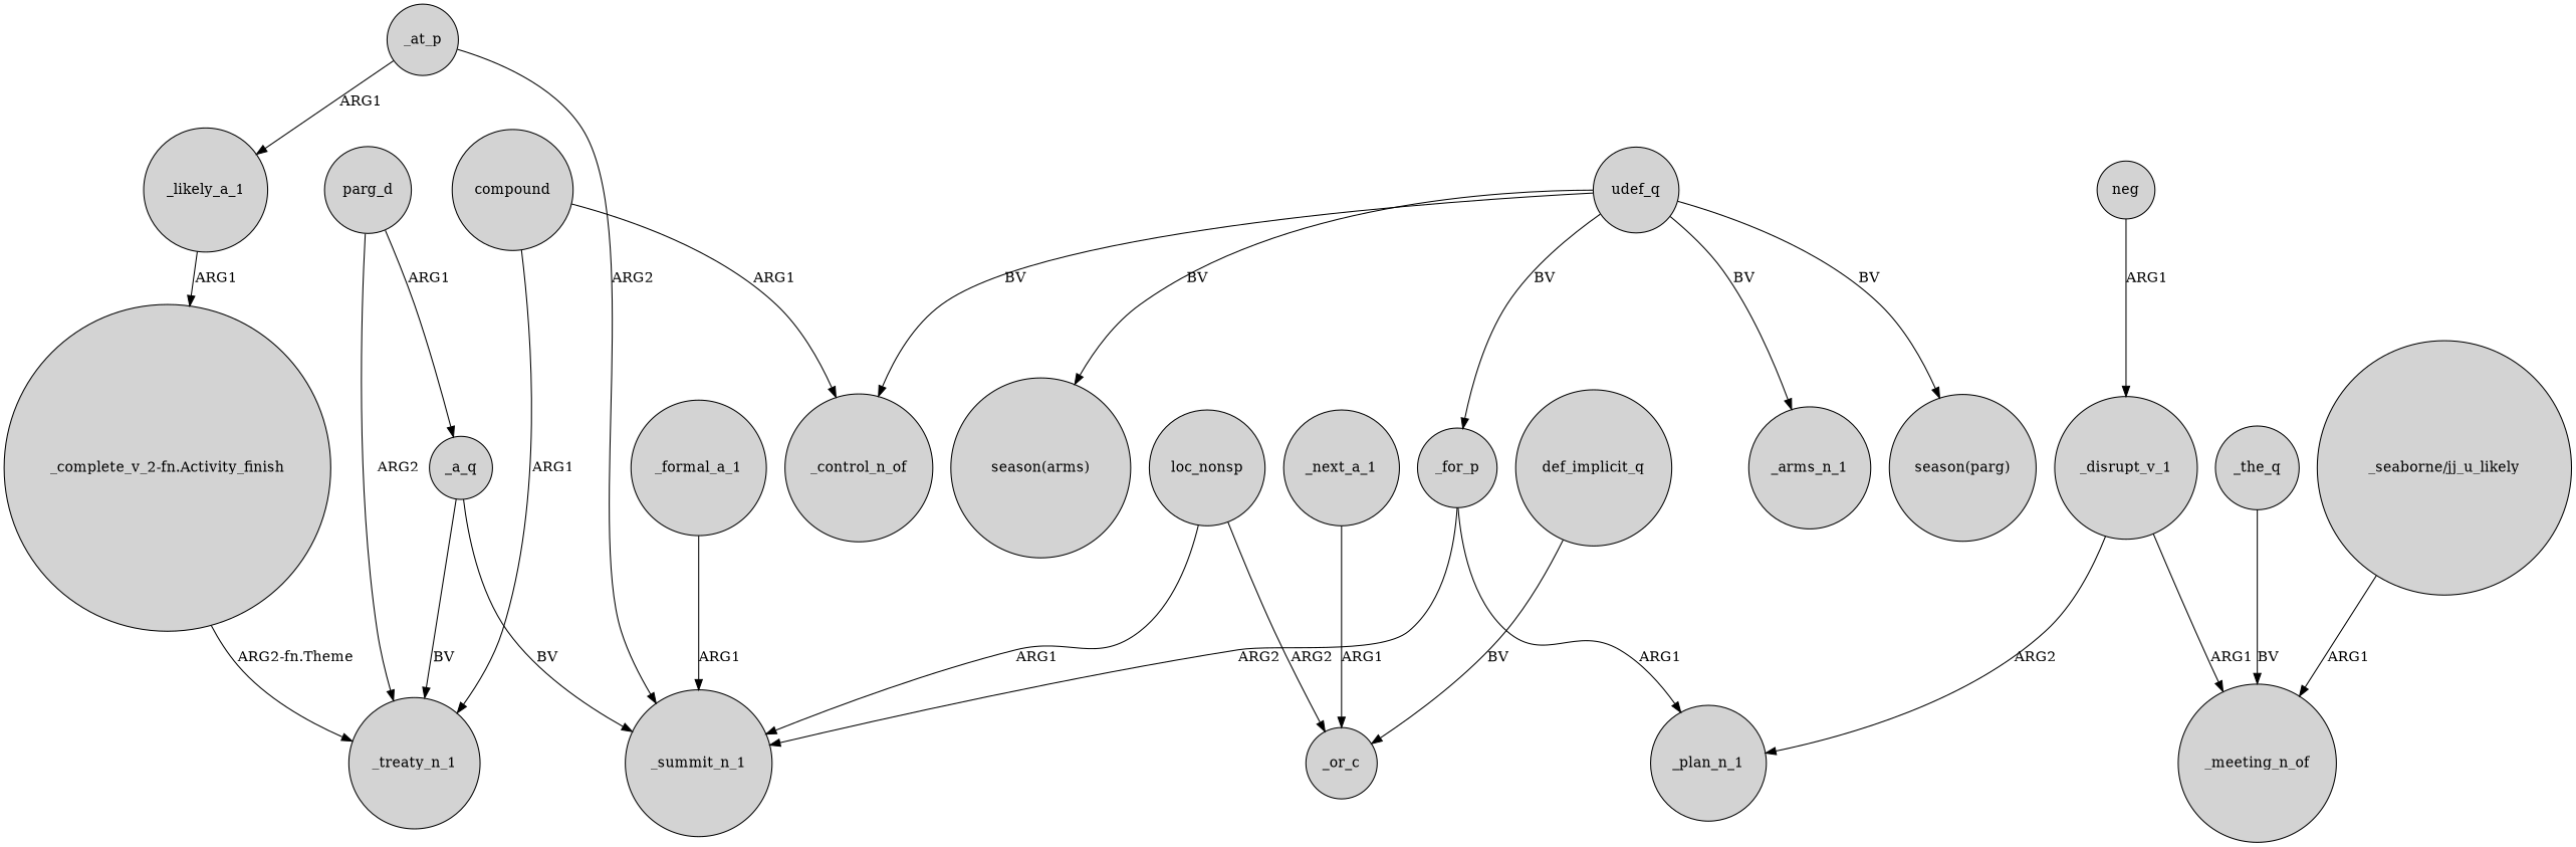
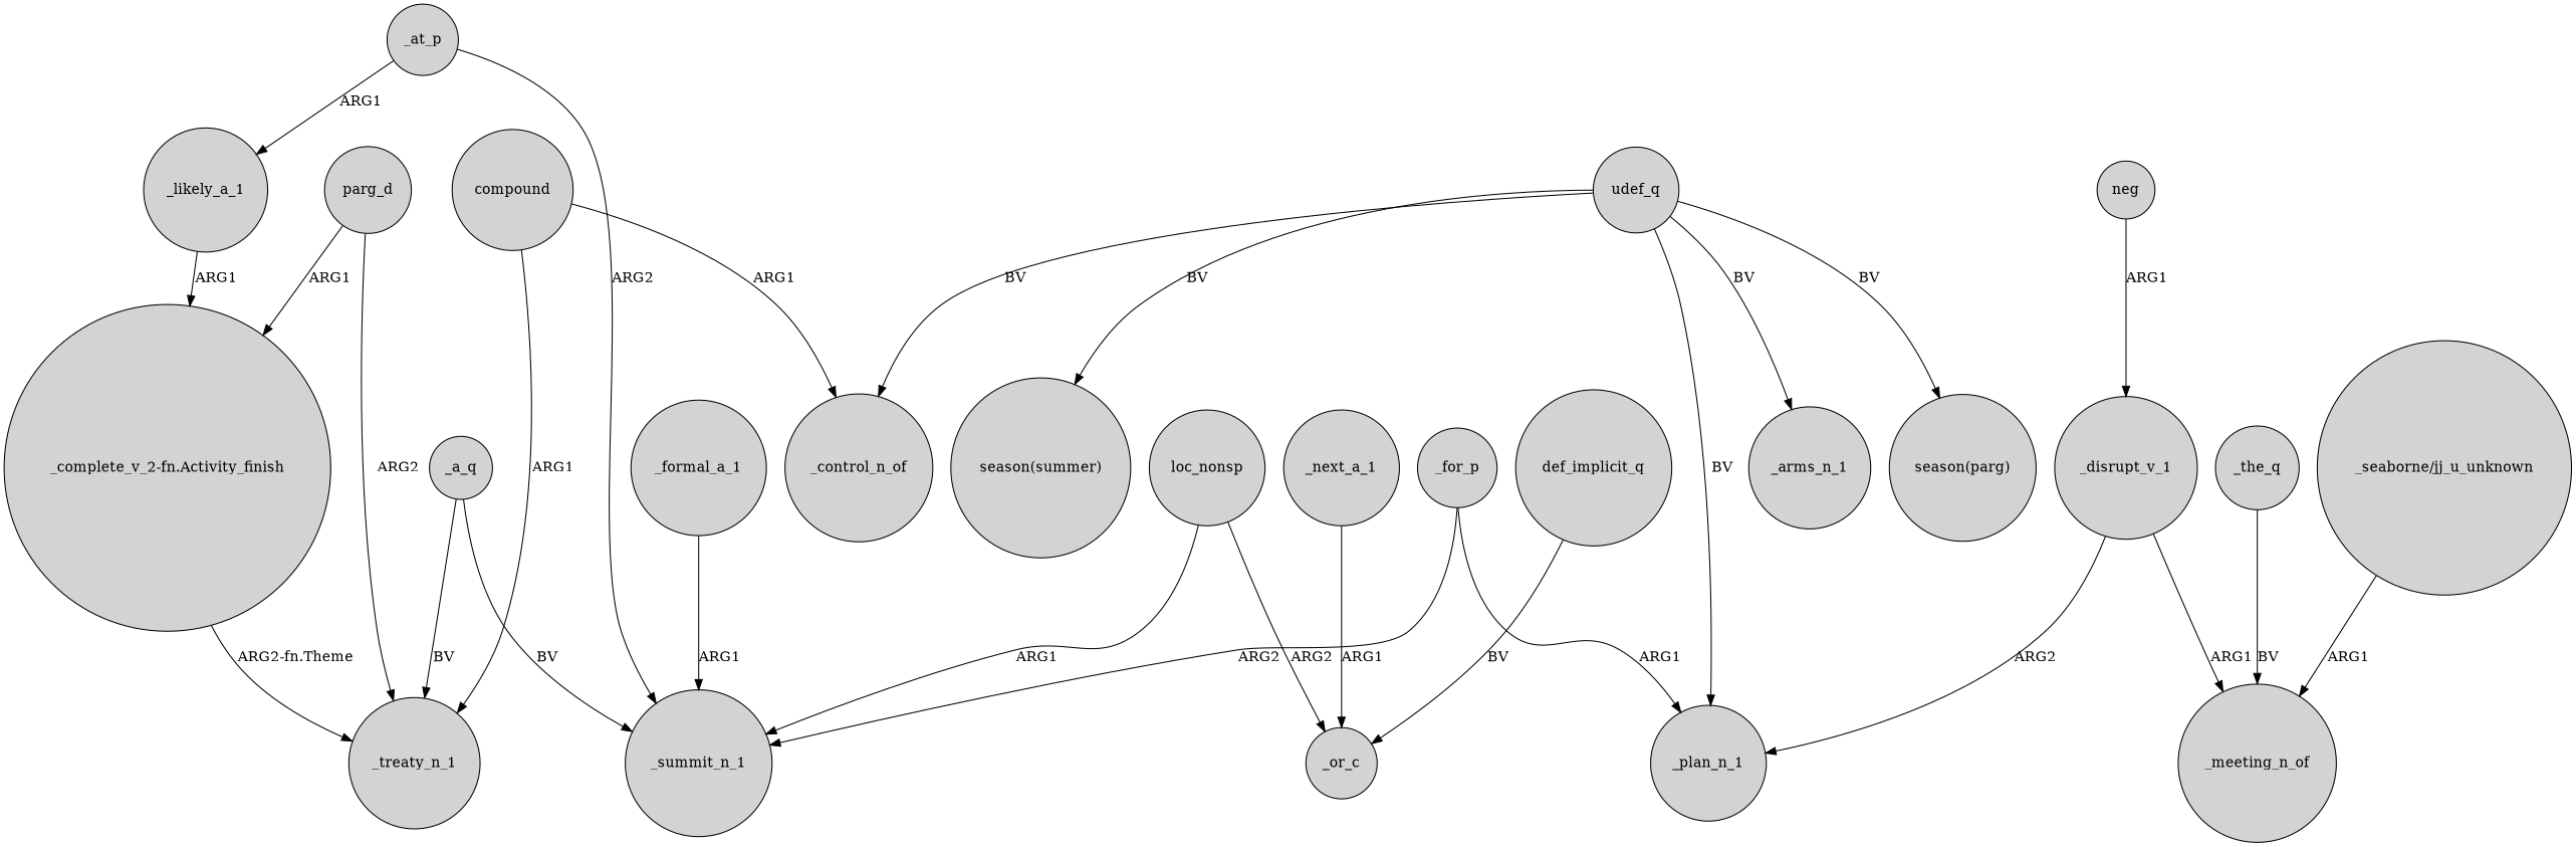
  digraph {
    node [shape=circle style=filled]
    udef_q
-   "season(summer)" [label="season(arms)"]
+   "season(summer)"
    _control_n_of
    _arms_n_1
    _plan_n_1
    n6 [label="season(parg)"]
    compound
    _treaty_n_1
    loc_nonsp
    _summit_n_1
    _or_c
    def_implicit_q
    _the_q
    _meeting_n_of
    _for_p
    _likely_a_1
    "_complete_v_2-fn.Activity_finish"
    _a_q
    neg
    _disrupt_v_1
    _formal_a_1
    _at_p
    parg_d
-   "_seaborne/jj_u_unknown" [label="_seaborne/jj_u_likely"]
+   "_seaborne/jj_u_unknown"
    _next_a_1
    udef_q -> "season(summer)" [label=BV]
    udef_q -> _control_n_of [label=BV]
    udef_q -> _arms_n_1 [label=BV]
-   udef_q -> _for_p [label=BV]
+   udef_q -> _plan_n_1 [label=BV]
    udef_q -> n6 [label=BV]
    compound -> _control_n_of [label=ARG1]
    compound -> _treaty_n_1 [label=ARG1]
    loc_nonsp -> _summit_n_1 [label=ARG1]
    loc_nonsp -> _or_c [label=ARG2]
    def_implicit_q -> _or_c [label=BV]
    _the_q -> _meeting_n_of [label=BV]
    _for_p -> _plan_n_1 [label=ARG1]
    _for_p -> _summit_n_1 [label=ARG2]
    _likely_a_1 -> "_complete_v_2-fn.Activity_finish" [label=ARG1]
    "_complete_v_2-fn.Activity_finish" -> _treaty_n_1 [label="ARG2-fn.Theme"]
    _a_q -> _treaty_n_1 [label=BV]
    _a_q -> _summit_n_1 [label=BV]
    neg -> _disrupt_v_1 [label=ARG1]
    _disrupt_v_1 -> _plan_n_1 [label=ARG2]
    _disrupt_v_1 -> _meeting_n_of [label=ARG1]
    _formal_a_1 -> _summit_n_1 [label=ARG1]
    _at_p -> _summit_n_1 [label=ARG2]
    _at_p -> _likely_a_1 [label=ARG1]
    parg_d -> _treaty_n_1 [label=ARG2]
-   parg_d -> _a_q [label=ARG1]
+   parg_d -> "_complete_v_2-fn.Activity_finish" [label=ARG1]
    "_seaborne/jj_u_unknown" -> _meeting_n_of [label=ARG1]
    _next_a_1 -> _or_c [label=ARG1]
  }
